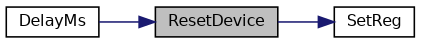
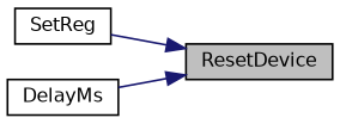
  digraph {
    rankdir=LR
    node [color=black fillcolor=white fontname=Helvetica fontsize=10 shape=record style=filled]
    edge [color=midnightblue fontname=Helvetica fontsize=10 labelfontname=Helvetica labelfontsize=10 style=solid]
    n1 [fillcolor=grey75 fontcolor=black height=0.2 label=ResetDevice width=0.4]
    n2 [height=0.2 label=SetReg width=0.4]
    n3 [height=0.2 label=DelayMs width=0.4]
-   n1 -> n2
+   n2 -> n1
    n3 -> n1
  }
